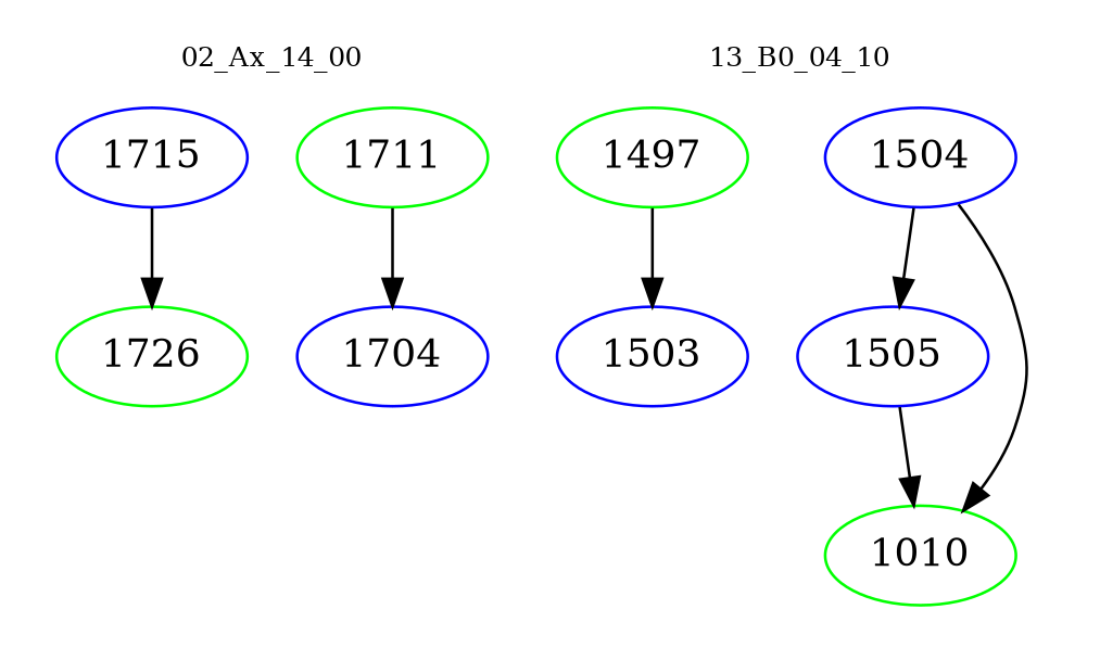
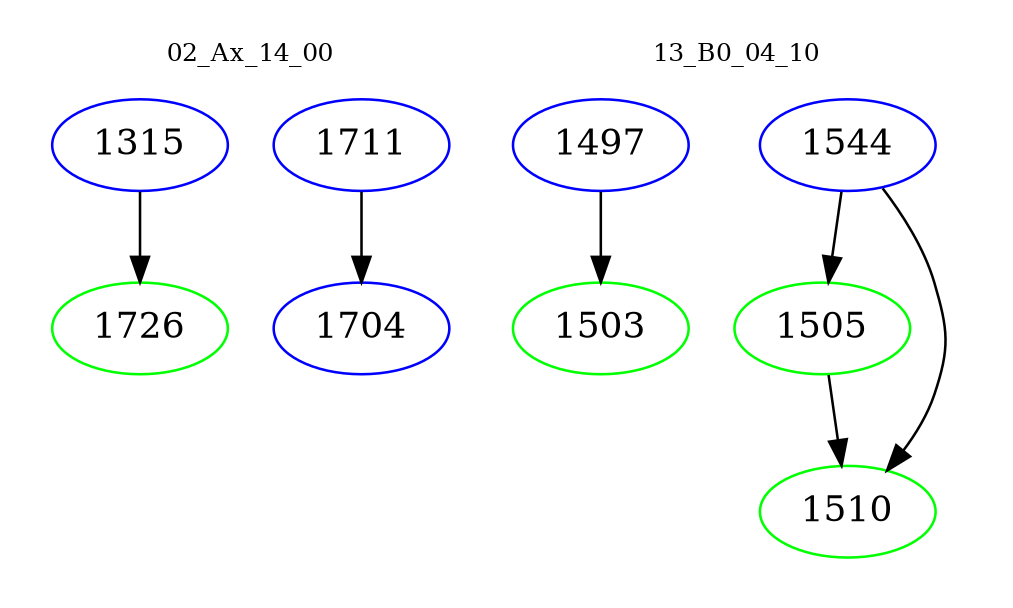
  digraph {
    node [color=blue]
    edge [color=black]
-   n1 [color=green label=1711]
-   n2 [label=1715]
+   n1 [label=1711]
+   n2 [label=1315]
    n3 [label=1704]
    n4 [color=green label=1726]
-   n5 [label=1504]
-   n6 [color=green label=1497]
-   n7 [label=1505]
-   n8 [label=1503]
-   n9 [color=green label=1010]
+   n5 [label=1544]
+   n6 [label=1497]
+   n7 [color=green label=1505]
+   n8 [color=green label=1503]
+   n9 [color=green label=1510]
    subgraph cluster_1 {
      color=white
      fontsize=10
      label="02_Ax_14_00"
      n1
      n2
      n3
      n4
    }
    subgraph cluster_2 {
      color=white
      fontsize=10
      label="13_B0_04_10"
      n5
      n6
      n7
      n8
      n9
    }
    n1 -> n3
    n2 -> n4
    n5 -> n7
    n5 -> n9
    n6 -> n8
    n7 -> n9
  }
